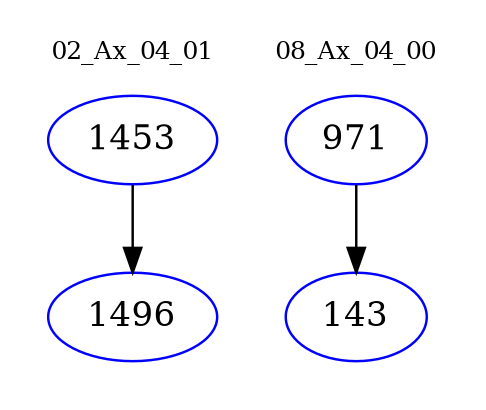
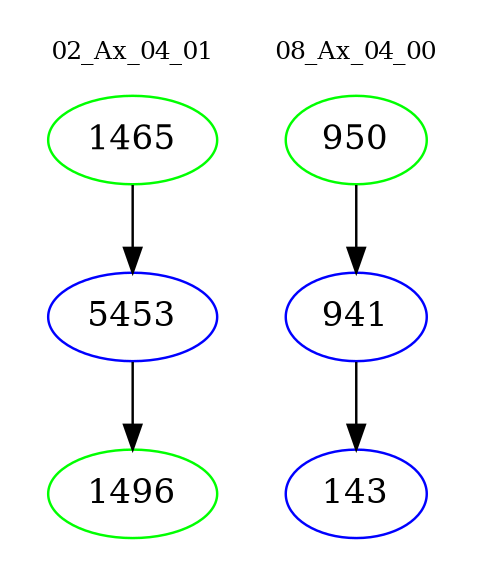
  digraph {
    node [color=blue]
    edge [color=black]
-   n2 [label=1453]
-   n3 [label=1496]
-   n5 [label=971]
+   n1 [color=green label=1465]
+   n2 [label=5453]
+   n3 [color=green label=1496]
+   n4 [color=green label=950]
+   n5 [label=941]
    n6 [label=143]
    subgraph cluster_1 {
      color=white
      fontsize=10
      label="02_Ax_04_01"
+     n1
      n2
      n3
    }
    subgraph cluster_2 {
      color=white
      fontsize=10
      label="08_Ax_04_00"
+     n4
      n5
      n6
    }
+   n1 -> n2
    n2 -> n3
+   n4 -> n5
    n5 -> n6
  }
